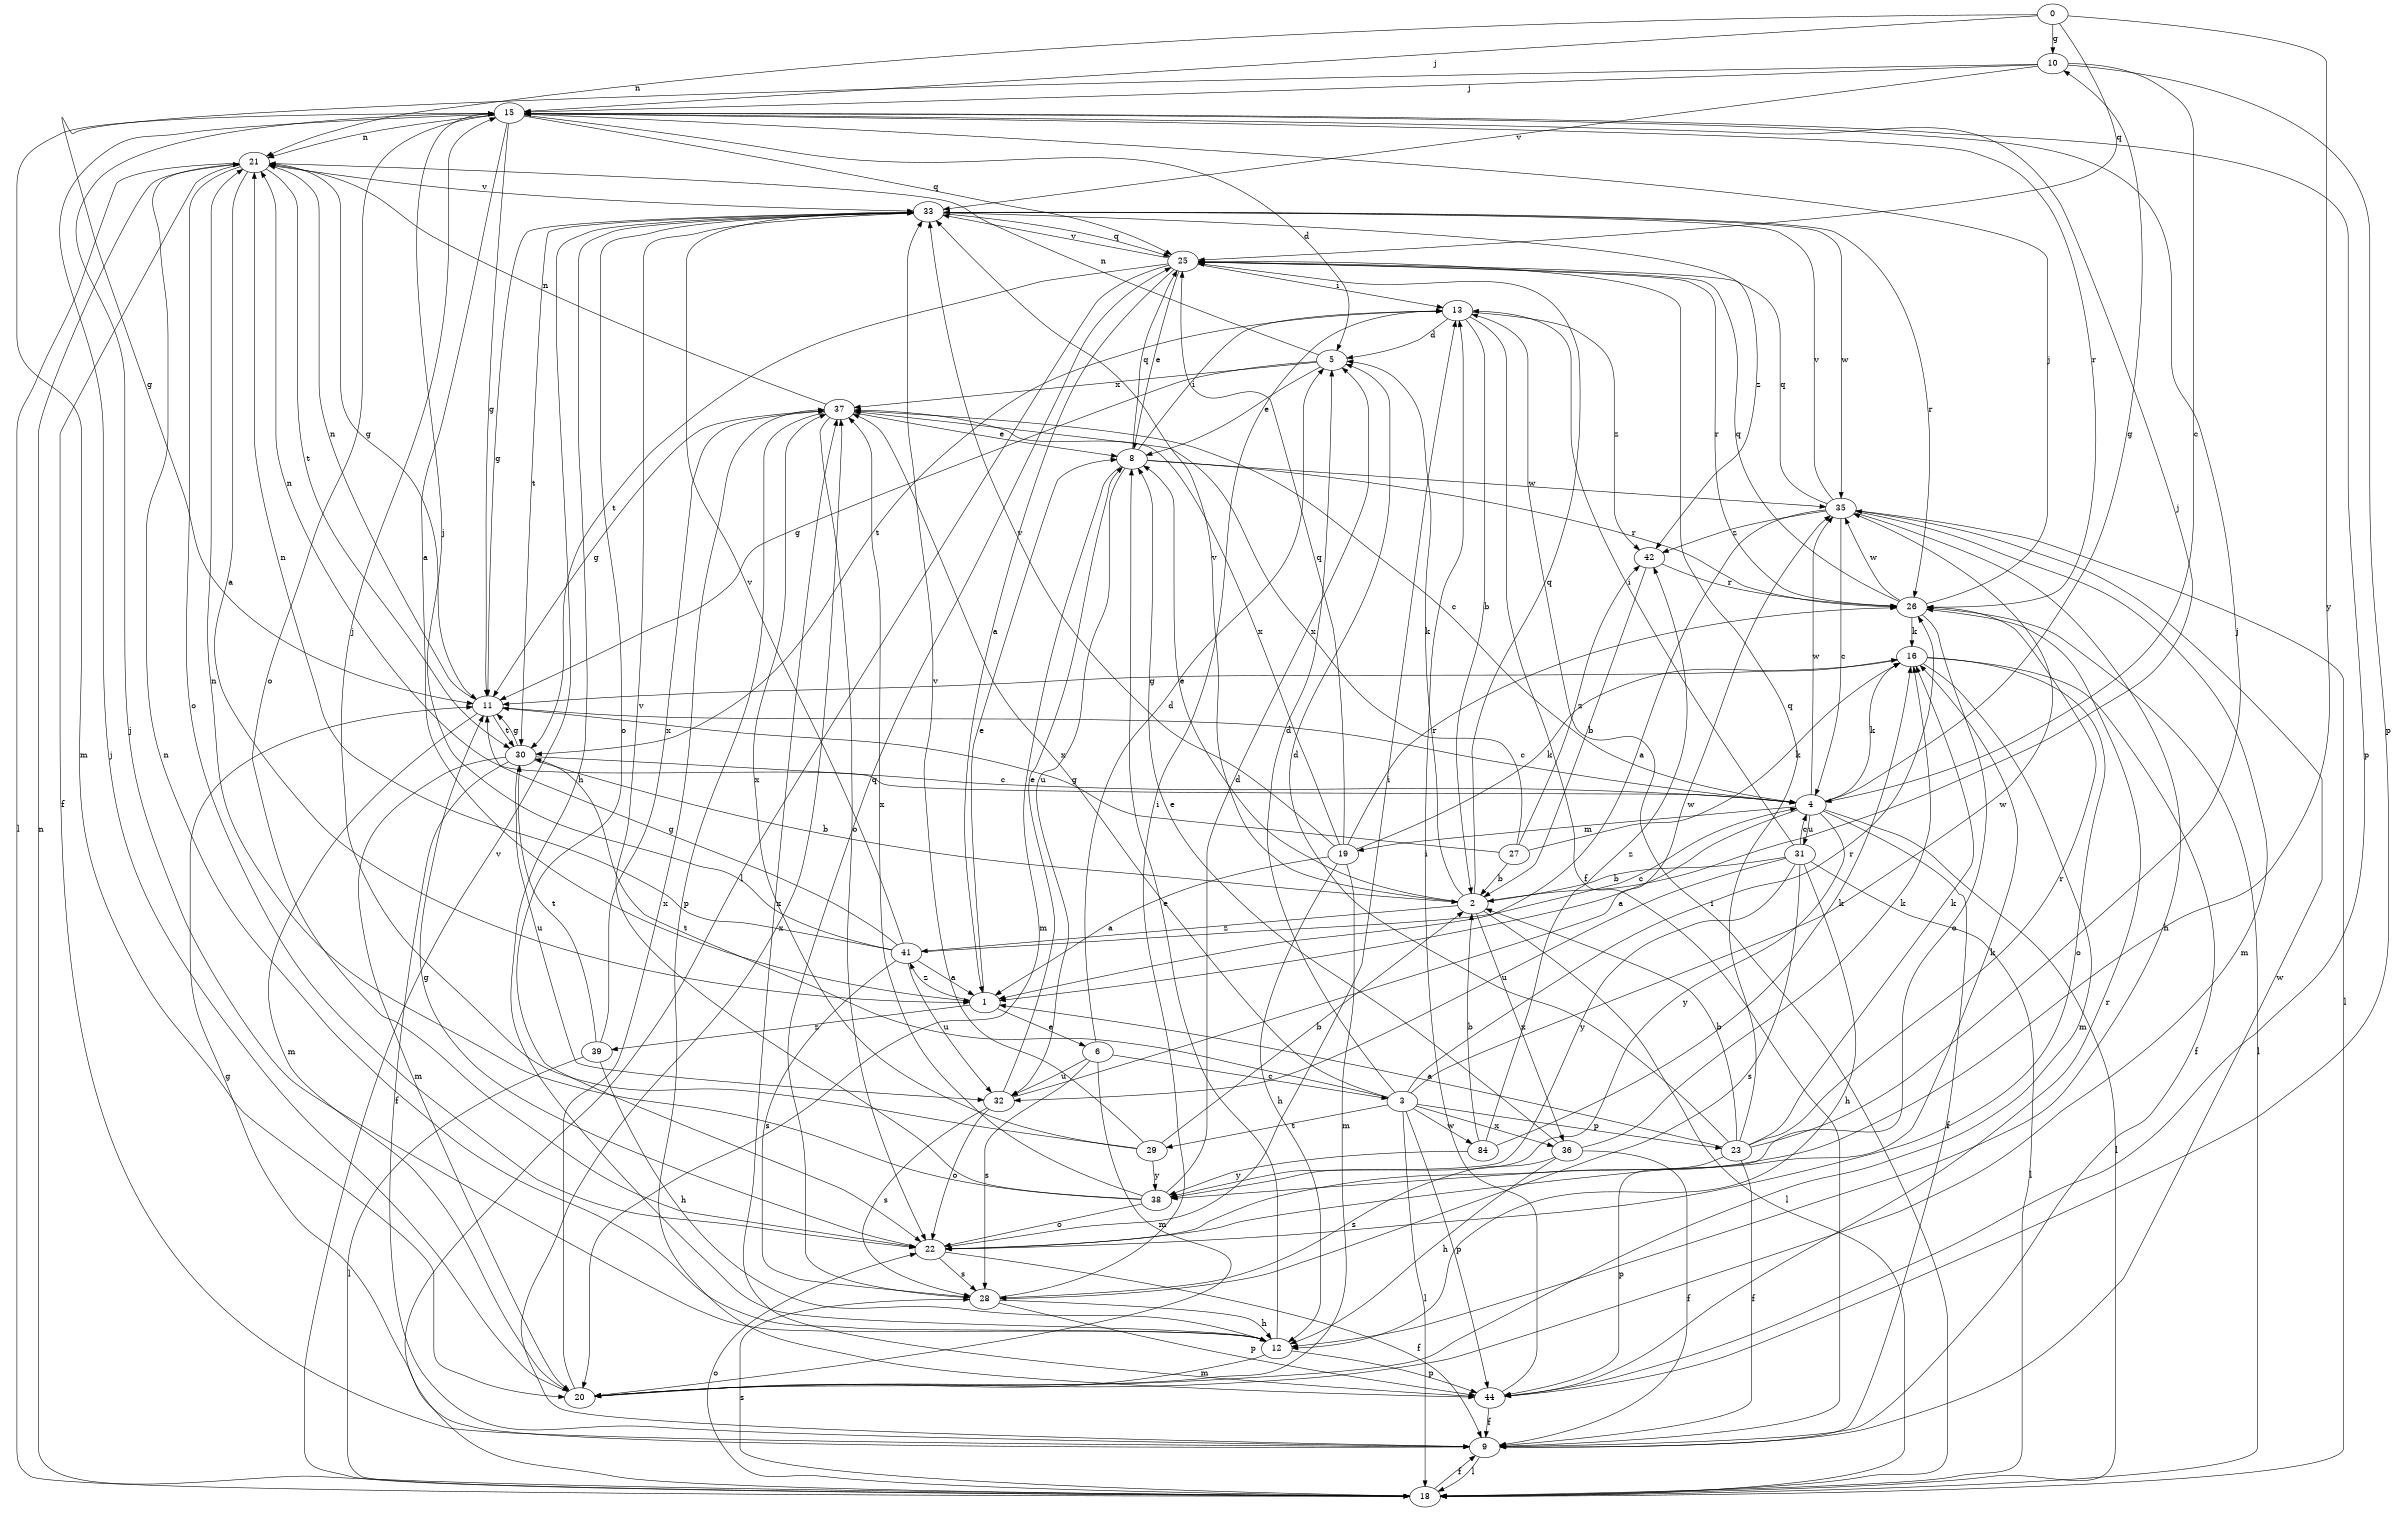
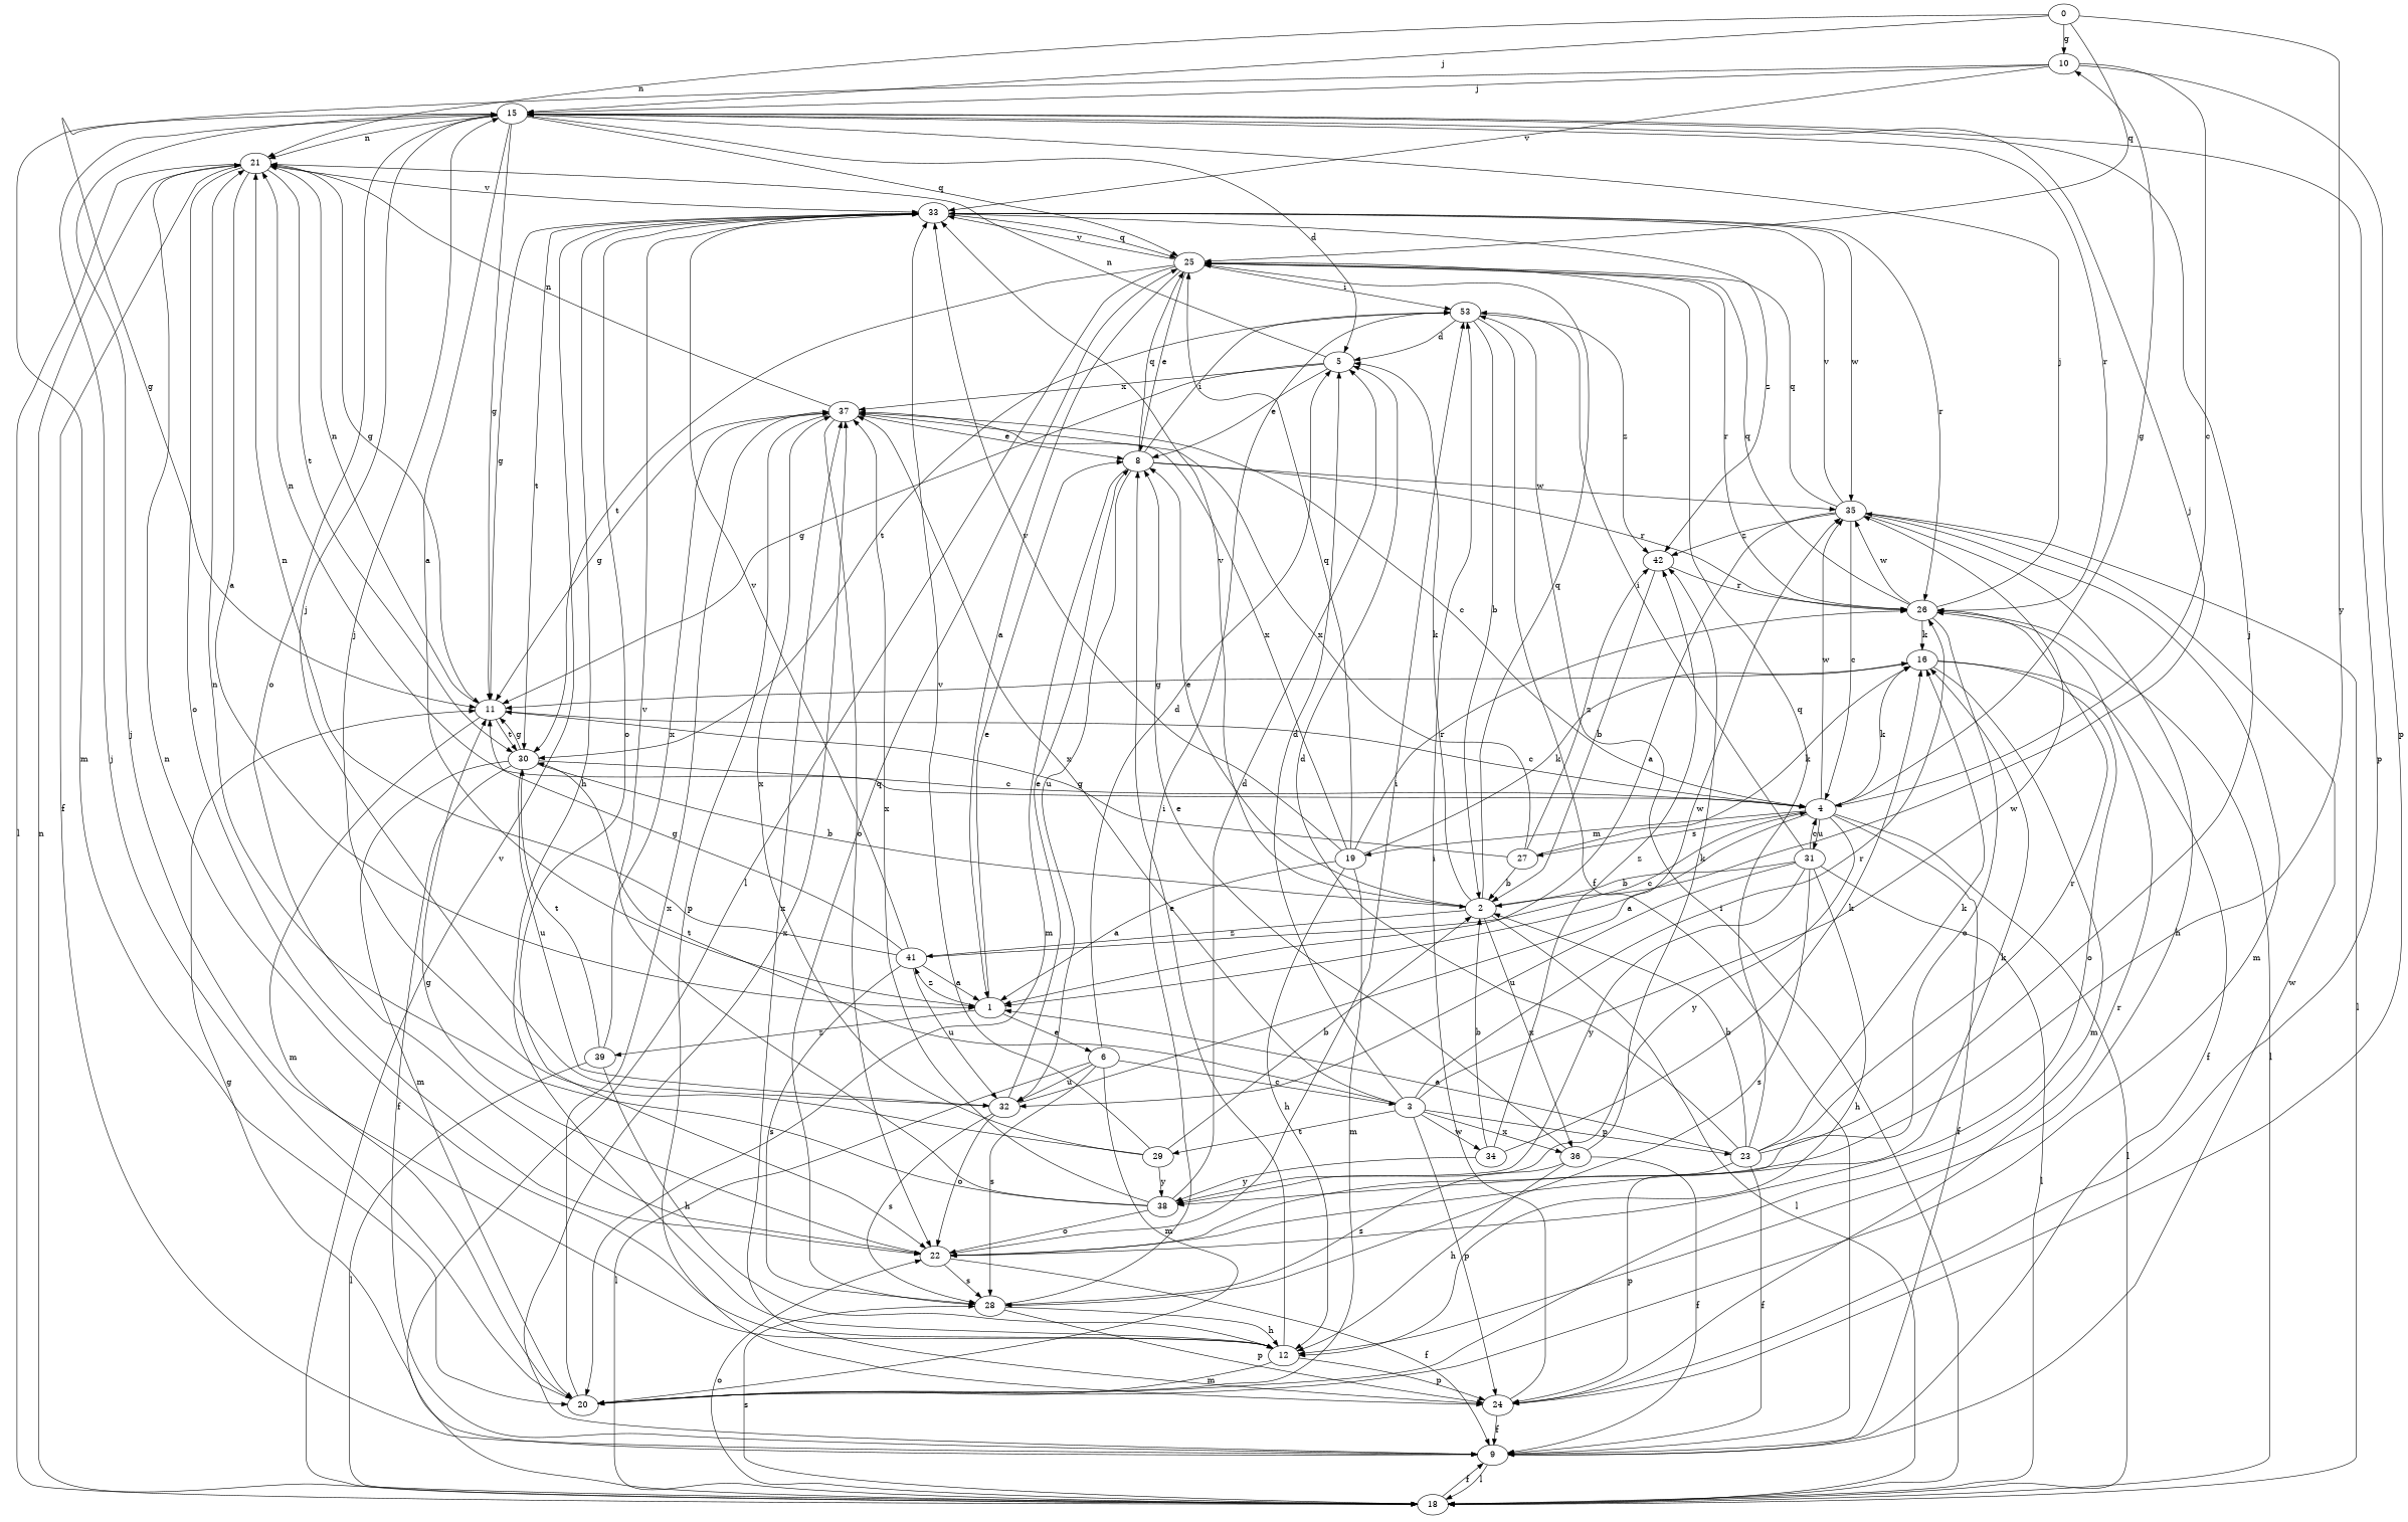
  strict digraph {
    0
    10
    15
    21
    25
    38
    33
-   24 [label=44]
+   24
    4
    11
    1
    5
    26
    20
    22
    18
    30
    9
    8
-   13
+   13 [label=53]
    37
    6
    39
    41
    3
    28
    32
    35
    12
    2
    36
    42
    16
    23
    29
-   34 [label=84]
+   34
    19
    27
    31
    0 -> 10 [label=g]
    0 -> 15 [label=j]
    0 -> 21 [label=n]
    0 -> 25 [label=q]
    0 -> 38 [label=y]
    10 -> 15 [label=j]
    10 -> 33 [label=v]
    10 -> 24 [label=p]
    10 -> 4 [label=c]
    10 -> 11 [label=g]
    15 -> 21 [label=n]
    15 -> 25 [label=q]
    15 -> 24 [label=p]
    15 -> 11 [label=g]
    15 -> 1 [label=a]
    15 -> 5 [label=d]
    15 -> 26 [label=r]
    15 -> 20 [label=m]
    15 -> 22 [label=o]
    21 -> 33 [label=v]
    21 -> 11 [label=g]
    21 -> 1 [label=a]
    21 -> 22 [label=o]
    21 -> 18 [label=l]
    21 -> 30 [label=t]
    21 -> 9 [label=f]
    25 -> 33 [label=v]
    25 -> 1 [label=a]
    25 -> 26 [label=r]
    25 -> 18 [label=l]
    25 -> 30 [label=t]
    25 -> 8 [label=e]
    25 -> 13 [label=i]
    38 -> 21 [label=n]
    38 -> 33 [label=v]
    38 -> 5 [label=d]
    38 -> 22 [label=o]
    38 -> 37 [label=x]
    33 -> 25 [label=q]
    33 -> 11 [label=g]
    33 -> 26 [label=r]
    33 -> 22 [label=o]
    33 -> 30 [label=t]
    33 -> 35 [label=w]
    33 -> 12 [label=h]
    33 -> 42 [label=z]
    24 -> 26 [label=r]
    24 -> 9 [label=f]
    24 -> 13 [label=i]
    24 -> 37 [label=x]
    4 -> 10 [label=g]
    4 -> 21 [label=n]
    4 -> 38 [label=y]
    4 -> 1 [label=a]
    4 -> 18 [label=l]
    4 -> 9 [label=f]
    4 -> 35 [label=w]
    4 -> 16 [label=k]
    4 -> 19 [label=m]
+   4 -> 27 [label=s]
    4 -> 31 [label=u]
    11 -> 21 [label=n]
    11 -> 4 [label=c]
    11 -> 20 [label=m]
    11 -> 30 [label=t]
    1 -> 8 [label=e]
    1 -> 6 [label=e]
    1 -> 39 [label=z]
    1 -> 41 [label=z]
    5 -> 21 [label=n]
    5 -> 11 [label=g]
    5 -> 8 [label=e]
    5 -> 37 [label=x]
    26 -> 15 [label=j]
    26 -> 25 [label=q]
    26 -> 22 [label=o]
    26 -> 18 [label=l]
    26 -> 35 [label=w]
    26 -> 16 [label=k]
    20 -> 15 [label=j]
    20 -> 37 [label=x]
    22 -> 11 [label=g]
    22 -> 9 [label=f]
    22 -> 13 [label=i]
    22 -> 28 [label=s]
    22 -> 16 [label=k]
    18 -> 21 [label=n]
    18 -> 33 [label=v]
    18 -> 22 [label=o]
    18 -> 9 [label=f]
    18 -> 13 [label=i]
    18 -> 28 [label=s]
    30 -> 4 [label=c]
    30 -> 11 [label=g]
    30 -> 20 [label=m]
    30 -> 9 [label=f]
    30 -> 32 [label=u]
    30 -> 2 [label=b]
    9 -> 11 [label=g]
    9 -> 18 [label=l]
    9 -> 37 [label=x]
    9 -> 35 [label=w]
    8 -> 25 [label=q]
    8 -> 26 [label=r]
    8 -> 20 [label=m]
    8 -> 13 [label=i]
    8 -> 32 [label=u]
    8 -> 35 [label=w]
    13 -> 5 [label=d]
    13 -> 30 [label=t]
    13 -> 9 [label=f]
    13 -> 2 [label=b]
    13 -> 42 [label=z]
    37 -> 21 [label=n]
    37 -> 24 [label=p]
    37 -> 4 [label=c]
    37 -> 11 [label=g]
    37 -> 22 [label=o]
    37 -> 8 [label=e]
    6 -> 5 [label=d]
    6 -> 20 [label=m]
    6 -> 3 [label=c]
    6 -> 28 [label=s]
    6 -> 32 [label=u]
    39 -> 18 [label=l]
    39 -> 30 [label=t]
    39 -> 37 [label=x]
    39 -> 12 [label=h]
    41 -> 21 [label=n]
    41 -> 33 [label=v]
    41 -> 4 [label=c]
    41 -> 11 [label=g]
    41 -> 1 [label=a]
    41 -> 28 [label=s]
    41 -> 32 [label=u]
    3 -> 24 [label=p]
    3 -> 5 [label=d]
    3 -> 26 [label=r]
-   3 -> 18 [label=l]
+   6 -> 18 [label=l]
    3 -> 30 [label=t]
    3 -> 37 [label=x]
    3 -> 35 [label=w]
    3 -> 36 [label=x]
    3 -> 23 [label=p]
    3 -> 29 [label=t]
    3 -> 34 [label=w]
    28 -> 25 [label=q]
    28 -> 24 [label=p]
    28 -> 13 [label=i]
    28 -> 12 [label=h]
-   41 -> 15 [label=j]
+   32 -> 15 [label=j]
    32 -> 22 [label=o]
    32 -> 8 [label=e]
    32 -> 28 [label=s]
    32 -> 35 [label=w]
    35 -> 25 [label=q]
    35 -> 33 [label=v]
    35 -> 4 [label=c]
    35 -> 1 [label=a]
    35 -> 20 [label=m]
    35 -> 18 [label=l]
    35 -> 12 [label=h]
    35 -> 42 [label=z]
    12 -> 15 [label=j]
    12 -> 21 [label=n]
    12 -> 24 [label=p]
    12 -> 20 [label=m]
    12 -> 8 [label=e]
    2 -> 15 [label=j]
    2 -> 25 [label=q]
    2 -> 33 [label=v]
    2 -> 5 [label=k]
    2 -> 18 [label=l]
    2 -> 8 [label=e]
    2 -> 41 [label=z]
    2 -> 36 [label=x]
    36 -> 9 [label=f]
    36 -> 8 [label=e]
    36 -> 28 [label=s]
    36 -> 12 [label=h]
-   36 -> 16 [label=k]
+   36 -> 42 [label=k]
    42 -> 26 [label=r]
    42 -> 2 [label=b]
    16 -> 11 [label=g]
    16 -> 20 [label=m]
    16 -> 22 [label=o]
    16 -> 9 [label=f]
    23 -> 15 [label=j]
    23 -> 25 [label=q]
    23 -> 24 [label=p]
    23 -> 1 [label=a]
    23 -> 5 [label=d]
    23 -> 26 [label=r]
    23 -> 9 [label=f]
    23 -> 2 [label=b]
    23 -> 16 [label=k]
    29 -> 15 [label=j]
    29 -> 38 [label=y]
    29 -> 33 [label=v]
    29 -> 37 [label=x]
    29 -> 2 [label=b]
    34 -> 38 [label=y]
    34 -> 2 [label=b]
    34 -> 42 [label=z]
    34 -> 16 [label=k]
    19 -> 25 [label=q]
    19 -> 33 [label=v]
    19 -> 1 [label=a]
    19 -> 26 [label=r]
    19 -> 20 [label=m]
    19 -> 37 [label=x]
    19 -> 12 [label=h]
    19 -> 16 [label=k]
    27 -> 11 [label=g]
    27 -> 37 [label=x]
    27 -> 2 [label=b]
    27 -> 42 [label=z]
    27 -> 16 [label=k]
    31 -> 38 [label=y]
    31 -> 4 [label=c]
    31 -> 18 [label=l]
    31 -> 13 [label=i]
    31 -> 28 [label=s]
    31 -> 32 [label=u]
    31 -> 12 [label=h]
    31 -> 2 [label=b]
  }
